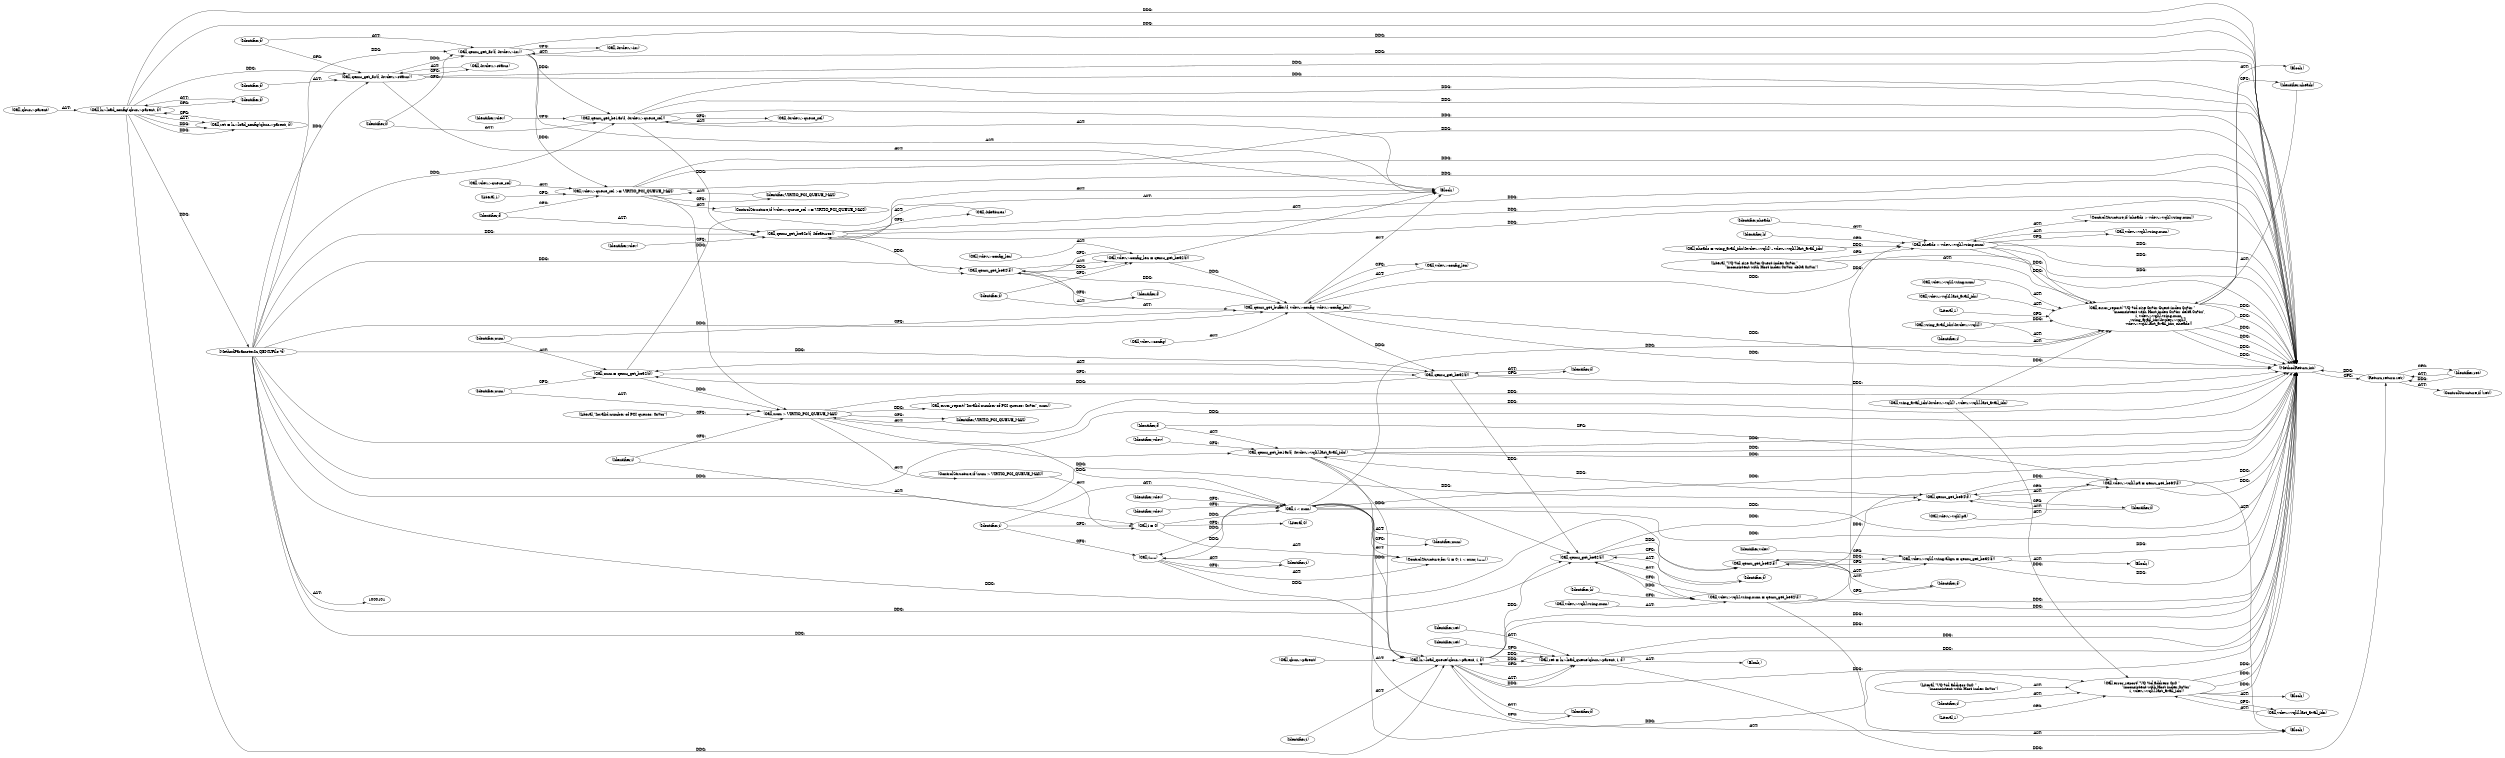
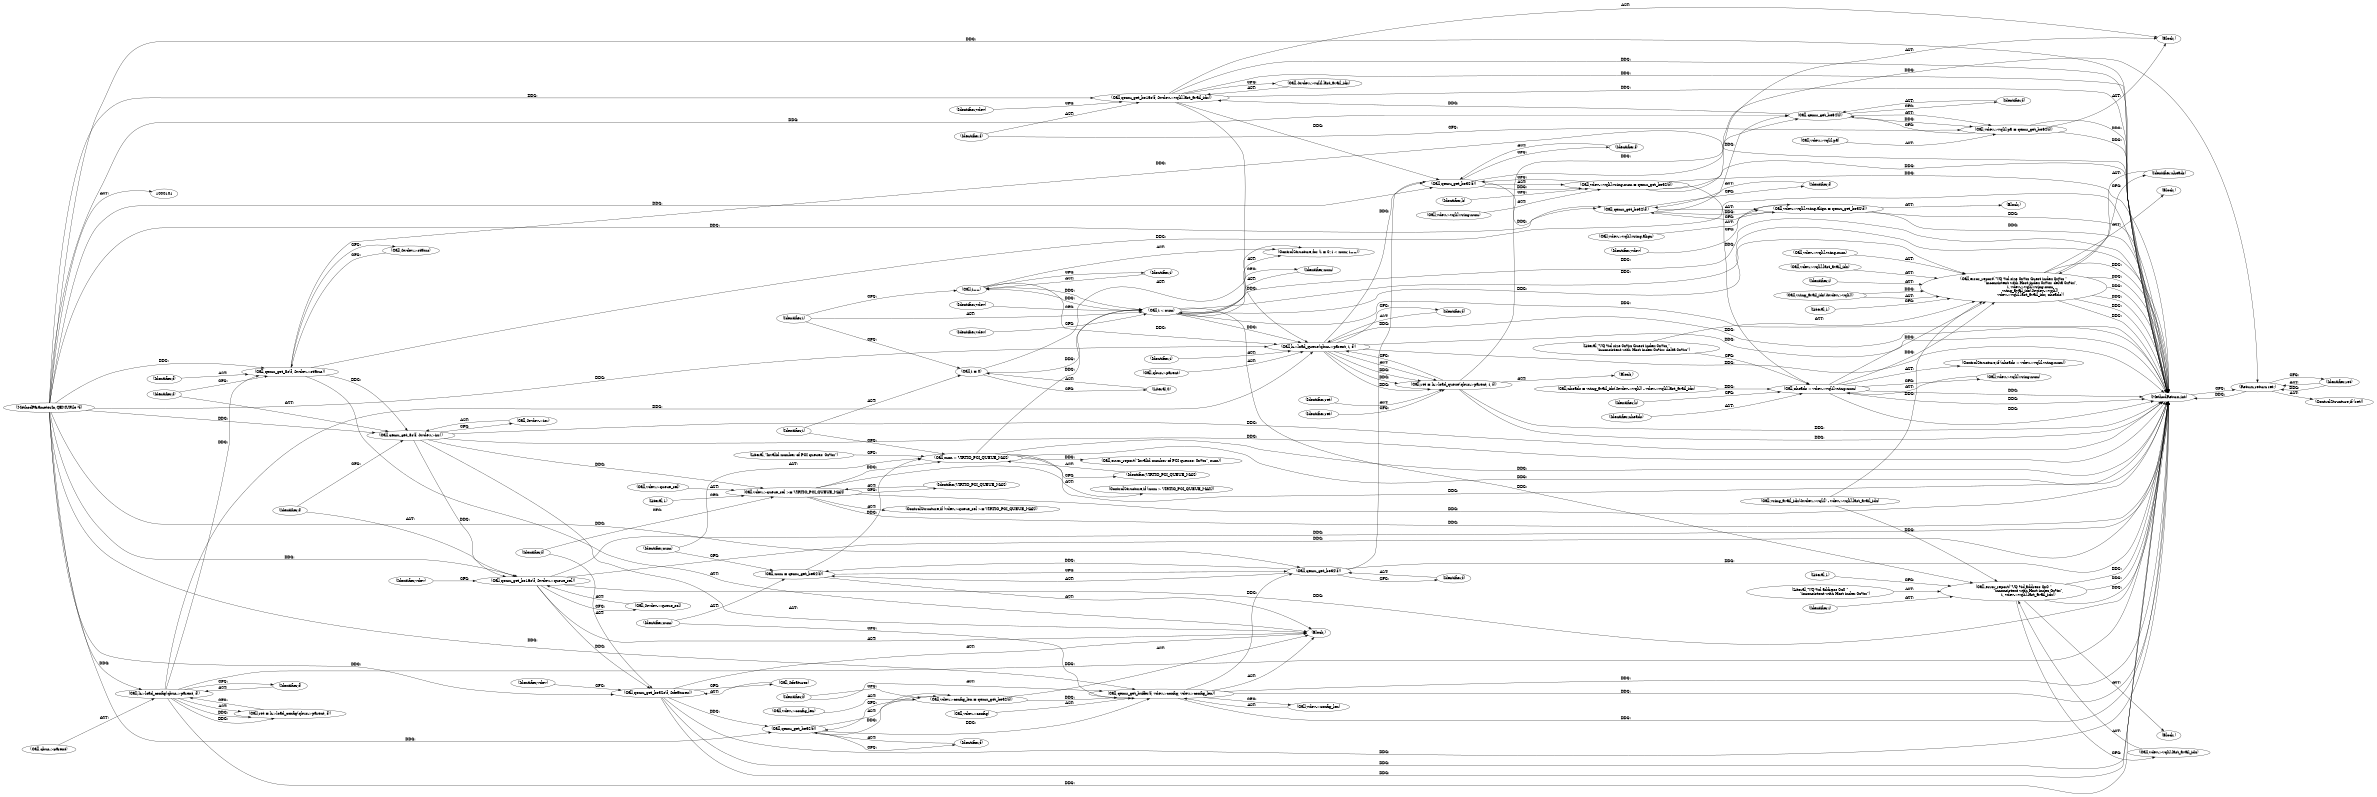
  digraph {
    rankdir=LR
    n1 [label="(Call,qemu_get_be16s(f, &vdev->vq[i].last_avail_idx))"]
    n2 [label="(Call,qemu_get_be32(f))"]
    n3 [label="(Call,k->load_queue(qbus->parent, i, f))"]
+   n4 [label="(Call,&vdev->vq[i].last_avail_idx)"]
    n5 [label="(MethodReturn,int)"]
    n6 [label="(Block,)"]
    n7 [label="(Call,qemu_get_be64(f))"]
    n8 [label="(Call,qemu_get_be32(f))"]
    n9 [label="(Call,vdev->vq[i].vring.num = qemu_get_be32(f))"]
    n10 [label="(Identifier,f)"]
    n11 [label="(Call,ret = k->load_queue(qbus->parent, i, f))"]
    n12 [label="(Identifier,f)"]
    n13 [label="(Return,return ret;)"]
    n14 [label="(Call,vdev->vq[i].pa = qemu_get_be64(f))"]
    n15 [label="(Identifier,f)"]
    n16 [label="(Call,vdev->vq[i].vring.align = qemu_get_be32(f))"]
    n17 [label="(Identifier,f)"]
    n18 [label="(Block,)"]
    n19 [label="(Call,nheads > vdev->vq[i].vring.num)"]
    n20 [label="(Call,i++)"]
    n21 [label="(Call,i < num)"]
    n22 [label="(ControlStructure,for (i = 0; i < num; i++))"]
    n23 [label="(Identifier,i)"]
    n24 [label="(Block,)"]
    n25 [label="(Call,k->load_config(qbus->parent, f))"]
    n26 [label="(Call,qemu_get_8s(f, &vdev->status))"]
    n27 [label="(Identifier,f)"]
    n28 [label="(Call,ret = k->load_config(qbus->parent, f))"]
    n29 [label="(Call,qemu_get_8s(f, &vdev->isr))"]
    n30 [label="(Block,)"]
    n31 [label="(Call,&vdev->status)"]
    n32 [label="(MethodParameterIn,QEMUFile *f)"]
    n33 [label="(Call,qemu_get_be32(f))"]
    n34 [label="(Call,qemu_get_buffer(f, vdev->config, vdev->config_len))"]
    n35 [label="(Call,qemu_get_be32(f))"]
    n36 [label="(Call,qemu_get_be32s(f, &features))"]
    n37 [label="(Call,qemu_get_be16s(f, &vdev->queue_sel))"]
    1000101
    n39 [label="(Call,num = qemu_get_be32(f))"]
    n40 [label="(Identifier,f)"]
    n41 [label="(Call,vdev->config_len)"]
    n42 [label="(Call,vdev->config_len = qemu_get_be32(f))"]
    n43 [label="(Identifier,f)"]
    n44 [label="(Call,&features)"]
    n45 [label="(Call,&vdev->queue_sel)"]
    n46 [label="(Call,vdev->queue_sel >= VIRTIO_PCI_QUEUE_MAX)"]
    n47 [label="(Call,&vdev->isr)"]
    n48 [label="(Call,error_report(\"VQ %d size 0x%x Guest index 0x%x \"\n                             \"inconsistent with Host index 0x%x: delta 0x%x\",\n                             i, vdev->vq[i].vring.num,\n                             vring_avail_idx(&vdev->vq[i]),\n                             vdev->vq[i].last_avail_idx, nheads))"]
    n49 [label="(Call,error_report(\"VQ %d address 0x0 \"\n                         \"inconsistent with Host index 0x%x\",\n                         i, vdev->vq[i].last_avail_idx))"]
    n50 [label="(Identifier,num)"]
    n51 [label="(Block,)"]
    n52 [label="(Identifier,nheads)"]
    n53 [label="(Call,vdev->vq[i].last_avail_idx)"]
    n54 [label="(Block,)"]
    n55 [label="(Call,i = 0)"]
    n56 [label="(Literal,0)"]
    n57 [label="(Call,num > VIRTIO_PCI_QUEUE_MAX)"]
    n58 [label="(ControlStructure,if (num > VIRTIO_PCI_QUEUE_MAX))"]
    n59 [label="(Call,error_report(\"Invalid number of PCI queues: 0x%x\", num))"]
    n60 [label="(Identifier,VIRTIO_PCI_QUEUE_MAX)"]
    n61 [label="(ControlStructure,if (vdev->queue_sel >= VIRTIO_PCI_QUEUE_MAX))"]
    n62 [label="(Identifier,VIRTIO_PCI_QUEUE_MAX)"]
    n63 [label="(Call,vdev->vq[i].vring.num)"]
    n64 [label="(ControlStructure,if (nheads > vdev->vq[i].vring.num))"]
    n65 [label="(Identifier,ret)"]
    n66 [label="(ControlStructure,if (ret))"]
    n67 [label="(Identifier,i)"]
    n68 [label="(Identifier,f)"]
    n69 [label="(Identifier,vdev)"]
    n70 [label="(Identifier,i)"]
    n71 [label="(Identifier,num)"]
    n72 [label="(Call,qbus->parent)"]
    n73 [label="(Identifier,nheads)"]
    n74 [label="(Identifier,k)"]
    n75 [label="(Literal,\"VQ %d size 0x%x Guest index 0x%x \"\n                             \"inconsistent with Host index 0x%x: delta 0x%x\")"]
    n76 [label="(Identifier,vdev)"]
+   n77 [label="(Call,vdev->vq[i].vring.align)"]
    n78 [label="(Call,vring_avail_idx(&vdev->vq[i]))"]
    n79 [label="(Identifier,i)"]
    n80 [label="(Literal,\"Invalid number of PCI queues: 0x%x\")"]
    n81 [label="(Literal,\"VQ %d address 0x0 \"\n                         \"inconsistent with Host index 0x%x\")"]
    n82 [label="(Call,vdev->config_len)"]
    n83 [label="(Call,vring_avail_idx(&vdev->vq[i]) - vdev->vq[i].last_avail_idx)"]
    n84 [label="(Call,vdev->vq[i].vring.num)"]
    n85 [label="(Identifier,ret)"]
    n86 [label="(Call,vdev->config)"]
    n87 [label="(Identifier,vdev)"]
    n88 [label="(Identifier,vdev)"]
    n89 [label="(Identifier,f)"]
    n90 [label="(Identifier,i)"]
    n91 [label="(Identifier,f)"]
    n92 [label="(Call,vdev->vq[i].last_avail_idx)"]
    n93 [label="(Call,vdev->vq[i].vring.num)"]
    n94 [label="(Identifier,vdev)"]
    n95 [label="(Literal,1)"]
    n96 [label="(Call,nheads = vring_avail_idx(&vdev->vq[i]) - vdev->vq[i].last_avail_idx)"]
    n97 [label="(Call,vdev->vq[i].pa)"]
    n98 [label="(Identifier,f)"]
    n99 [label="(Identifier,vdev)"]
    n100 [label="(Identifier,num)"]
    n101 [label="(Literal,1)"]
    n102 [label="(Identifier,f)"]
    n103 [label="(Identifier,f)"]
    n104 [label="(Identifier,k)"]
    n105 [label="(Call,qbus->parent)"]
    n106 [label="(Identifier,i)"]
    n107 [label="(Identifier,ret)"]
    n108 [label="(Call,vdev->queue_sel)"]
    n109 [label="(Literal,1)"]
    n1 -> n2 [label="DDG: "]
    n1 -> n3 [label="DDG: "]
+   n1 -> n4 [label="CFG: "]
    n1 -> n5 [label="DDG: "]
    n1 -> n5 [label="DDG: "]
    n1 -> n5 [label="DDG: "]
    n1 -> n6 [label="AST: "]
    n2 -> n7 [label="DDG: "]
    n2 -> n8 [label="DDG: "]
    n2 -> n9 [label="AST: "]
    n2 -> n9 [label="DDG: "]
    n2 -> n10 [label="CFG: "]
    n3 -> n2 [label="DDG: "]
    n3 -> n5 [label="DDG: "]
    n3 -> n5 [label="DDG: "]
    n3 -> n5 [label="DDG: "]
    n3 -> n11 [label="AST: "]
    n3 -> n11 [label="DDG: "]
    n3 -> n11 [label="DDG: "]
    n3 -> n11 [label="DDG: "]
    n3 -> n12 [label="CFG: "]
+   n4 -> n1 [label="AST: "]
    n5 -> n13 [label="CFG: "]
    n7 -> n1 [label="DDG: "]
    n7 -> n14 [label="AST: "]
    n7 -> n14 [label="DDG: "]
    n7 -> n15 [label="CFG: "]
    n8 -> n7 [label="DDG: "]
    n8 -> n16 [label="AST: "]
    n8 -> n16 [label="DDG: "]
    n8 -> n17 [label="CFG: "]
    n9 -> n2 [label="CFG: "]
    n9 -> n5 [label="DDG: "]
    n9 -> n5 [label="DDG: "]
    n9 -> n6 [label="AST: "]
    n9 -> n19 [label="DDG: "]
    n10 -> n2 [label="AST: "]
    n11 -> n3 [label="CFG: "]
    n11 -> n5 [label="DDG: "]
    n11 -> n5 [label="DDG: "]
    n11 -> n13 [label="DDG: "]
    n11 -> n24 [label="AST: "]
    n12 -> n3 [label="AST: "]
    n13 -> n5 [label="DDG: "]
    n13 -> n65 [label="CFG: "]
    n13 -> n66 [label="AST: "]
    n14 -> n5 [label="DDG: "]
    n14 -> n5 [label="DDG: "]
    n14 -> n6 [label="AST: "]
    n14 -> n7 [label="CFG: "]
    n15 -> n7 [label="AST: "]
    n16 -> n5 [label="DDG: "]
    n16 -> n5 [label="DDG: "]
    n16 -> n8 [label="CFG: "]
    n16 -> n18 [label="AST: "]
    n17 -> n8 [label="AST: "]
    n19 -> n5 [label="DDG: "]
    n19 -> n5 [label="DDG: "]
    n19 -> n5 [label="DDG: "]
    n19 -> n48 [label="DDG: "]
    n19 -> n48 [label="DDG: "]
    n19 -> n63 [label="CFG: "]
    n19 -> n64 [label="AST: "]
    n20 -> n3 [label="DDG: "]
    n20 -> n21 [label="DDG: "]
    n20 -> n22 [label="AST: "]
    n20 -> n23 [label="CFG: "]
    n21 -> n3 [label="DDG: "]
    n21 -> n5 [label="DDG: "]
    n21 -> n5 [label="DDG: "]
    n21 -> n5 [label="DDG: "]
    n21 -> n20 [label="DDG: "]
    n21 -> n22 [label="AST: "]
    n21 -> n48 [label="DDG: "]
    n21 -> n49 [label="DDG: "]
    n21 -> n50 [label="CFG: "]
    n23 -> n20 [label="AST: "]
    n25 -> n3 [label="DDG: "]
    n25 -> n5 [label="DDG: "]
    n25 -> n5 [label="DDG: "]
    n25 -> n26 [label="DDG: "]
    n25 -> n27 [label="CFG: "]
    n25 -> n28 [label="AST: "]
    n25 -> n28 [label="DDG: "]
    n25 -> n28 [label="DDG: "]
    n26 -> n5 [label="DDG: "]
    n26 -> n5 [label="DDG: "]
    n26 -> n29 [label="DDG: "]
    n26 -> n30 [label="AST: "]
    n26 -> n31 [label="CFG: "]
    n27 -> n25 [label="AST: "]
    n28 -> n25 [label="CFG: "]
    n29 -> n5 [label="DDG: "]
    n29 -> n5 [label="DDG: "]
    n29 -> n30 [label="AST: "]
    n29 -> n37 [label="DDG: "]
    n29 -> n46 [label="DDG: "]
    n29 -> n47 [label="CFG: "]
-   n31 -> n26 [label="AST: "]
+   n31 -> n26 [label="CFG: "]
    n32 -> n1 [label="DDG: "]
    n32 -> n2 [label="DDG: "]
    n32 -> n3 [label="DDG: "]
    n32 -> n5 [label="DDG: "]
    n32 -> n7 [label="DDG: "]
    n32 -> n8 [label="DDG: "]
-   n25 -> n32 [label="DDG: "]
+   n32 -> n25 [label="DDG: "]
    n32 -> n26 [label="DDG: "]
    n32 -> n29 [label="DDG: "]
    n32 -> n33 [label="DDG: "]
    n32 -> n34 [label="DDG: "]
    n32 -> n35 [label="DDG: "]
    n32 -> n36 [label="DDG: "]
    n32 -> n37 [label="DDG: "]
    n32 -> 1000101 [label="AST: "]
    n33 -> n2 [label="DDG: "]
    n33 -> n5 [label="DDG: "]
    n33 -> n39 [label="AST: "]
    n33 -> n39 [label="DDG: "]
    n33 -> n40 [label="CFG: "]
    n34 -> n5 [label="DDG: "]
    n34 -> n5 [label="DDG: "]
    n34 -> n5 [label="DDG: "]
    n34 -> n30 [label="AST: "]
    n34 -> n33 [label="DDG: "]
    n34 -> n41 [label="CFG: "]
    n35 -> n34 [label="DDG: "]
    n35 -> n42 [label="AST: "]
    n35 -> n42 [label="DDG: "]
    n35 -> n43 [label="CFG: "]
    n36 -> n5 [label="DDG: "]
    n36 -> n5 [label="DDG: "]
    n36 -> n5 [label="DDG: "]
    n36 -> n30 [label="AST: "]
    n36 -> n35 [label="DDG: "]
    n36 -> n44 [label="CFG: "]
    n37 -> n5 [label="DDG: "]
    n37 -> n5 [label="DDG: "]
    n37 -> n5 [label="DDG: "]
    n37 -> n30 [label="AST: "]
    n37 -> n36 [label="DDG: "]
    n37 -> n45 [label="CFG: "]
    n39 -> n30 [label="AST: "]
    n39 -> n33 [label="CFG: "]
    n39 -> n57 [label="DDG: "]
    n40 -> n33 [label="AST: "]
    n41 -> n34 [label="AST: "]
    n42 -> n30 [label="AST: "]
    n42 -> n34 [label="DDG: "]
    n42 -> n35 [label="CFG: "]
    n43 -> n35 [label="AST: "]
    n44 -> n36 [label="AST: "]
    n45 -> n37 [label="AST: "]
    n46 -> n5 [label="DDG: "]
    n46 -> n5 [label="DDG: "]
    n46 -> n5 [label="DDG: "]
    n46 -> n57 [label="DDG: "]
    n46 -> n61 [label="AST: "]
    n46 -> n62 [label="CFG: "]
    n47 -> n29 [label="AST: "]
    n48 -> n5 [label="DDG: "]
    n48 -> n5 [label="DDG: "]
    n48 -> n5 [label="DDG: "]
    n48 -> n5 [label="DDG: "]
    n48 -> n5 [label="DDG: "]
    n48 -> n5 [label="DDG: "]
    n48 -> n51 [label="AST: "]
    n48 -> n52 [label="CFG: "]
    n49 -> n5 [label="DDG: "]
    n49 -> n5 [label="DDG: "]
    n49 -> n5 [label="DDG: "]
    n49 -> n53 [label="CFG: "]
    n49 -> n54 [label="AST: "]
    n50 -> n21 [label="AST: "]
    n52 -> n48 [label="AST: "]
    n53 -> n49 [label="AST: "]
    n55 -> n21 [label="DDG: "]
    n55 -> n22 [label="AST: "]
    n55 -> n56 [label="CFG: "]
-   n58 -> n55 [label="AST: "]
+   n56 -> n55 [label="AST: "]
    n57 -> n5 [label="DDG: "]
    n57 -> n5 [label="DDG: "]
    n57 -> n21 [label="DDG: "]
    n57 -> n58 [label="AST: "]
    n57 -> n59 [label="DDG: "]
    n57 -> n60 [label="CFG: "]
    n60 -> n57 [label="AST: "]
    n62 -> n46 [label="AST: "]
    n63 -> n19 [label="AST: "]
    n65 -> n13 [label="AST: "]
    n65 -> n13 [label="DDG: "]
    n67 -> n3 [label="AST: "]
    n68 -> n26 [label="AST: "]
    n69 -> n21 [label="CFG: "]
    n70 -> n20 [label="CFG: "]
    n70 -> n21 [label="AST: "]
    n70 -> n55 [label="CFG: "]
    n71 -> n39 [label="CFG: "]
    n71 -> n57 [label="AST: "]
    n72 -> n3 [label="AST: "]
    n73 -> n19 [label="AST: "]
    n74 -> n9 [label="CFG: "]
    n75 -> n19 [label="CFG: "]
    n75 -> n48 [label="AST: "]
    n76 -> n37 [label="CFG: "]
+   n77 -> n16 [label="AST: "]
    n78 -> n48 [label="AST: "]
    n78 -> n48 [label="DDG: "]
    n79 -> n48 [label="AST: "]
    n80 -> n57 [label="CFG: "]
    n81 -> n49 [label="AST: "]
    n82 -> n42 [label="AST: "]
    n83 -> n48 [label="DDG: "]
    n83 -> n49 [label="DDG: "]
    n84 -> n48 [label="AST: "]
    n85 -> n11 [label="CFG: "]
    n86 -> n34 [label="AST: "]
    n87 -> n16 [label="CFG: "]
    n88 -> n21 [label="CFG: "]
    n89 -> n29 [label="CFG: "]
    n89 -> n37 [label="AST: "]
    n90 -> n49 [label="AST: "]
    n91 -> n1 [label="AST: "]
    n91 -> n14 [label="CFG: "]
    n92 -> n48 [label="AST: "]
    n93 -> n9 [label="AST: "]
    n94 -> n1 [label="CFG: "]
    n95 -> n48 [label="CFG: "]
    n96 -> n19 [label="DDG: "]
    n97 -> n14 [label="AST: "]
    n98 -> n36 [label="AST: "]
    n98 -> n46 [label="CFG: "]
    n99 -> n36 [label="CFG: "]
    n100 -> n34 [label="CFG: "]
    n100 -> n39 [label="AST: "]
    n101 -> n49 [label="CFG: "]
    n102 -> n34 [label="AST: "]
    n102 -> n42 [label="CFG: "]
    n103 -> n26 [label="CFG: "]
    n103 -> n29 [label="AST: "]
    n104 -> n19 [label="CFG: "]
    n105 -> n25 [label="AST: "]
    n106 -> n55 [label="AST: "]
    n106 -> n57 [label="CFG: "]
    n107 -> n11 [label="AST: "]
    n108 -> n46 [label="AST: "]
    n109 -> n46 [label="CFG: "]
  }
